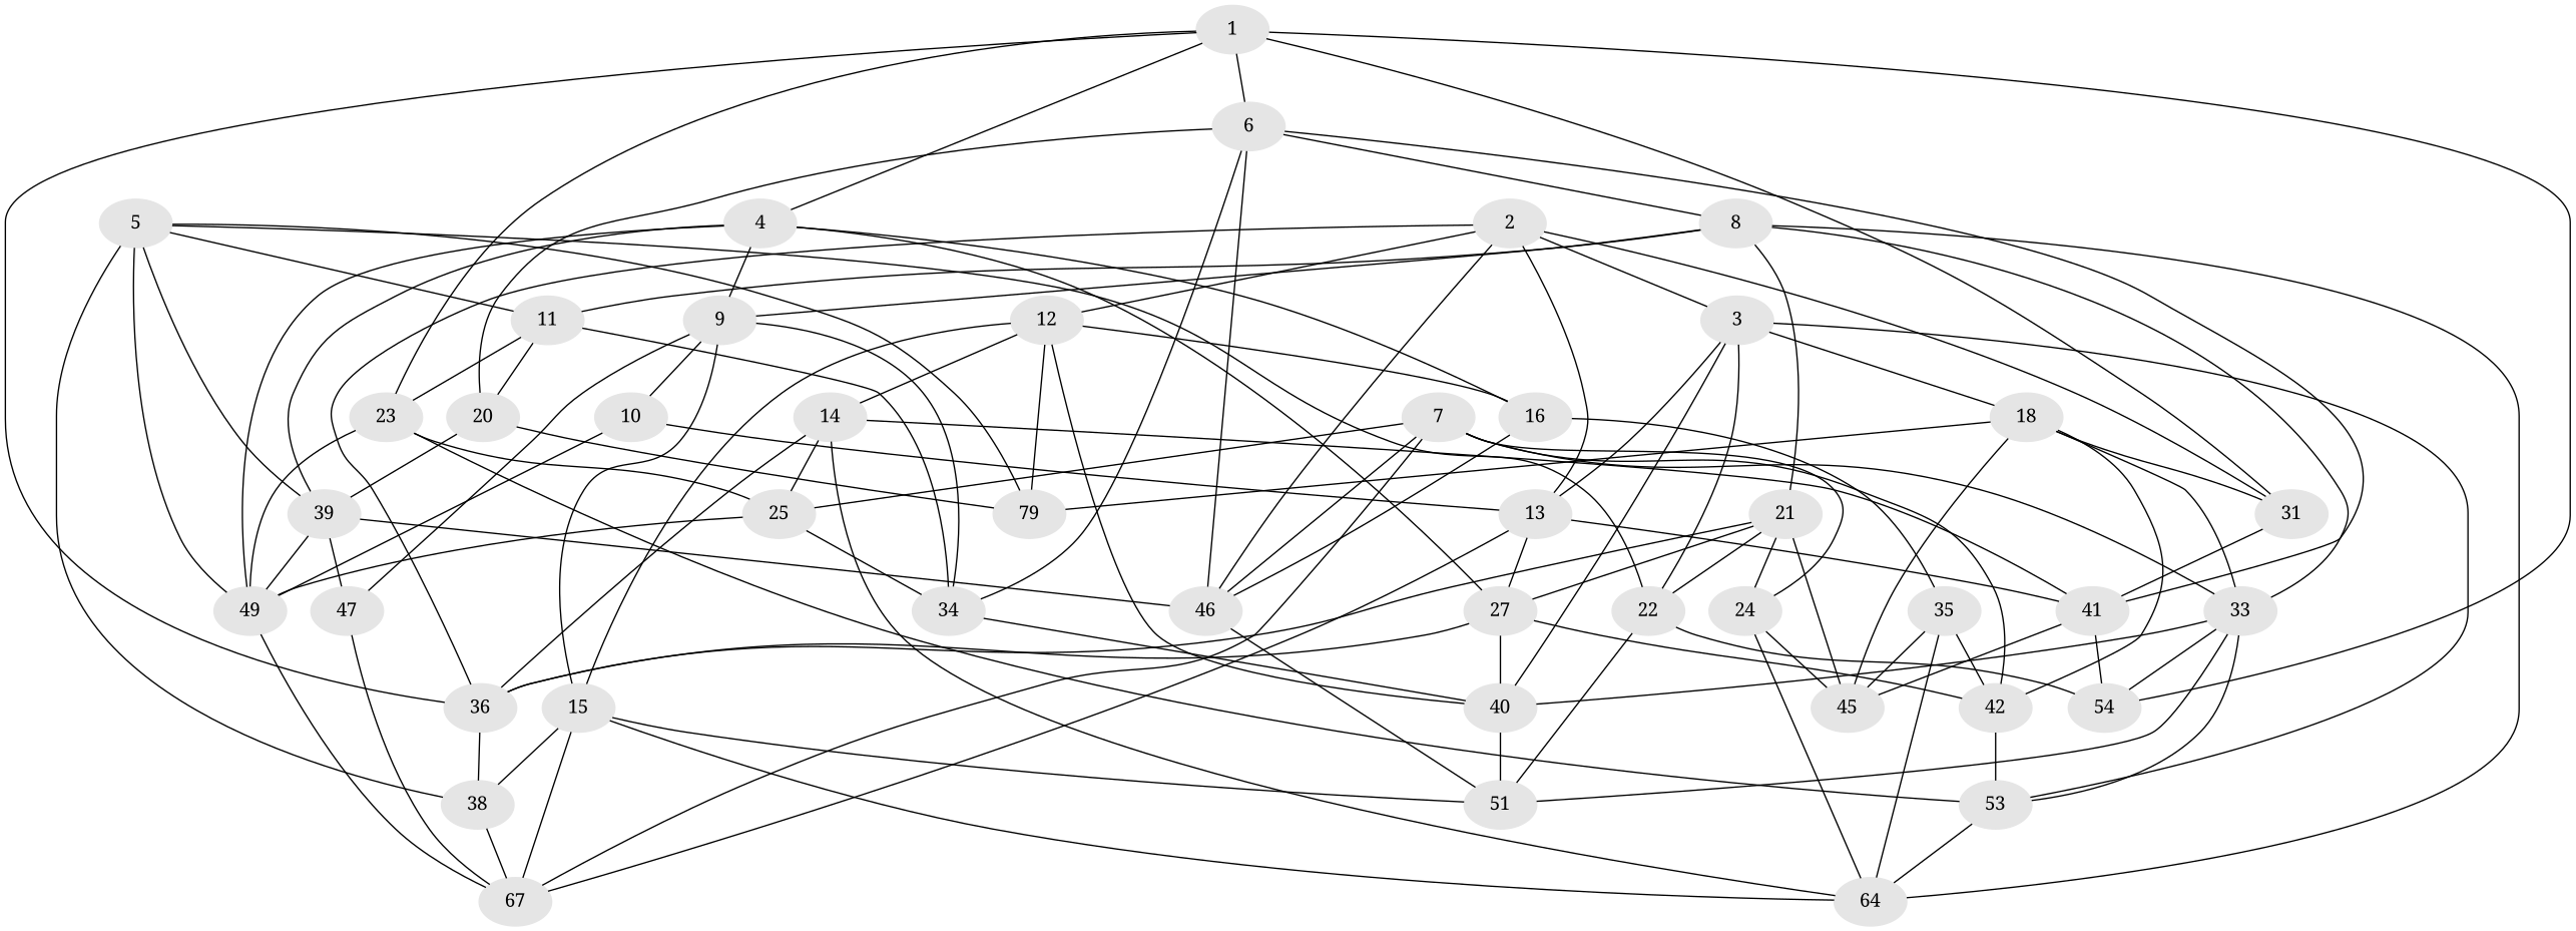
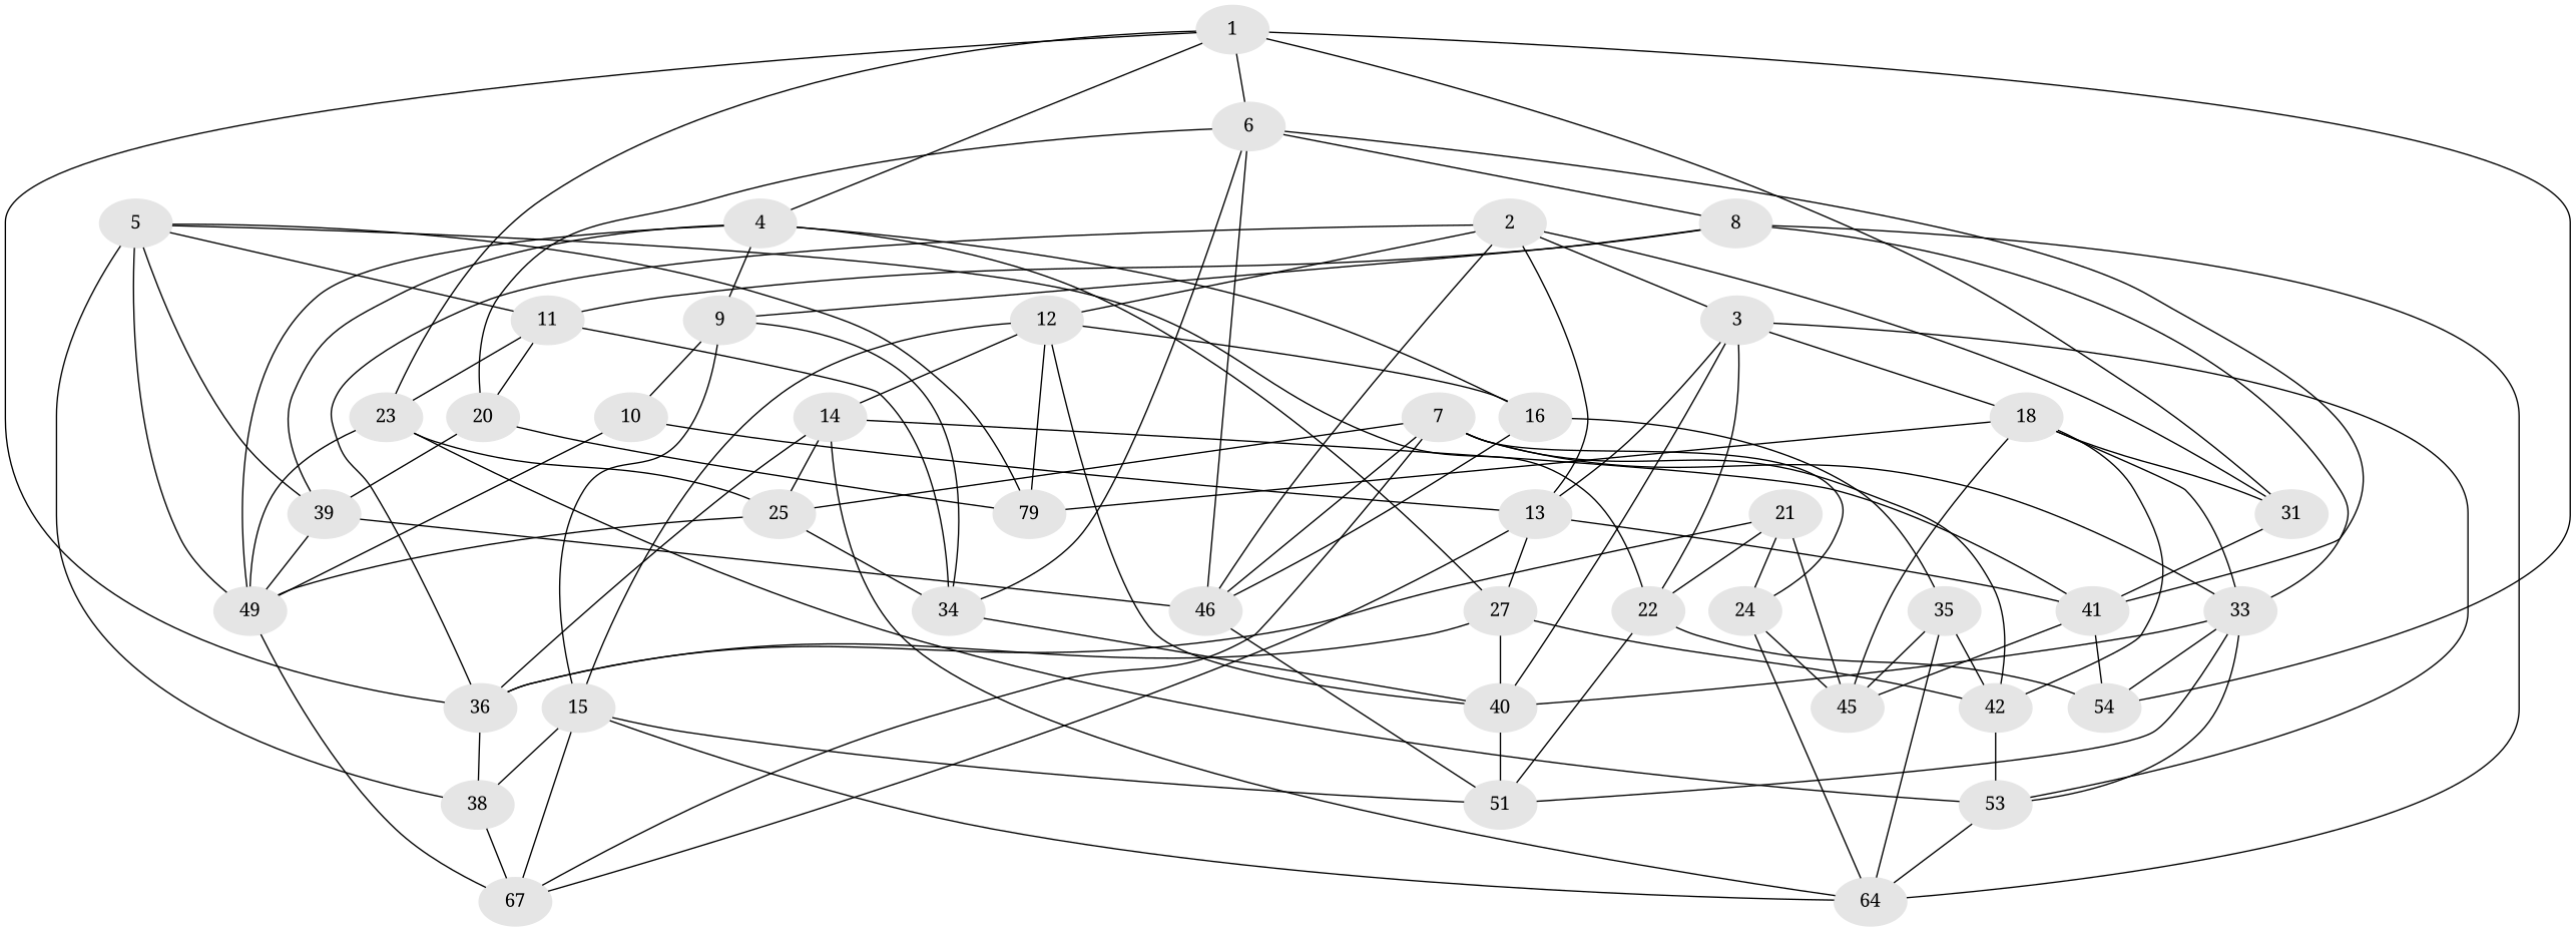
  graph {
    fontname="Noto Serif"
    node [color=gray90 fontname="Noto Serif" style=filled]
    edge [fontname="Noto Serif"]
    1 [super="+60"]
    4 [super="+44"]
    6 [super="+32"]
    23 [super="+71"]
    31
    36 [super="+65"]
    54
    9 [super="+57"]
    16
    27 [super="+30"]
    39 [super="+43"]
    49 [super="+62"]
    46 [super="+58"]
    8 [super="+26"]
    20
    34 [super="+63"]
    41 [super="+69"]
    53 [super="+61"]
    25 [super="+28"]
    38
    2 [super="+75"]
    3 [super="+17"]
    12 [super="+55"]
    13 [super="+52"]
    18 [super="+73"]
    22 [super="+76"]
    40 [super="+78"]
    79
    15 [super="+29"]
    14 [super="+19"]
    67 [super="+77"]
    51 [super="+56"]
    33 [super="+72"]
    42 [super="+59"]
    45 [super="+70"]
    64 [super="+66"]
    10
-   47
    35 [super="+74"]
    5 [super="+37"]
    11 [super="+48"]
    21 [super="+50"]
    7 [super="+68"]
    24
    1 -- 4
    1 -- 6
    1 -- 23
    1 -- 31
    1 -- 36
    1 -- 54
    4 -- 9
    4 -- 16
    4 -- 27
    4 -- 39
    4 -- 49
    6 -- 46
    6 -- 8
    6 -- 20
    6 -- 34
    6 -- 41
    23 -- 49
    23 -- 53 [weight=2]
    23 -- 25
    31 -- 41
    36 -- 38
    9 -- 34
    9 -- 15
    9 -- 10
-   9 -- 47
    16 -- 46
    16 -- 35
    27 -- 36
    27 -- 40
    27 -- 42
    39 -- 49
    39 -- 46
-   39 -- 47
    49 -- 67
    46 -- 51
    8 -- 9
    8 -- 33
    8 -- 64
    8 -- 11
-   8 -- 21
    20 -- 39
    20 -- 79
    34 -- 40
    41 -- 54
    41 -- 45
    53 -- 64
    25 -- 49
    25 -- 34
    38 -- 67
    2 -- 31
    2 -- 36
    2 -- 46
    2 -- 3
    2 -- 12
    2 -- 13
    3 -- 53
    3 -- 13
    3 -- 18
    3 -- 22
    3 -- 40
    12 -- 16
    12 -- 40
    12 -- 79
    12 -- 15
    12 -- 14
    13 -- 27
    13 -- 41
    13 -- 67
    18 -- 31
    18 -- 79
    18 -- 33
    18 -- 42
    18 -- 45
    22 -- 54
    22 -- 51
    40 -- 51
    15 -- 38
    15 -- 67
    15 -- 51
    15 -- 64
    14 -- 36
    14 -- 41
    14 -- 25 [weight=2]
    14 -- 64
    33 -- 54
    33 -- 53
    33 -- 40
    33 -- 51
    42 -- 53
    10 -- 49
    10 -- 13
-   47 -- 67
    35 -- 42 [weight=2]
    35 -- 45 [weight=2]
    35 -- 64
    5 -- 39
    5 -- 49
    5 -- 38
    5 -- 22
    5 -- 79
    5 -- 11
    11 -- 23
    11 -- 20
    11 -- 34 [weight=2]
    21 -- 36
-   21 -- 27
    21 -- 22
    21 -- 45
    21 -- 24
    7 -- 46
    7 -- 25
    7 -- 67
    7 -- 33
    7 -- 42
    7 -- 24
    24 -- 45
    24 -- 64
  }
